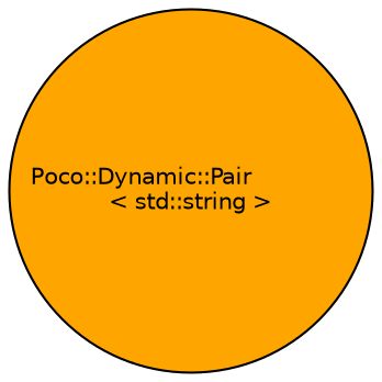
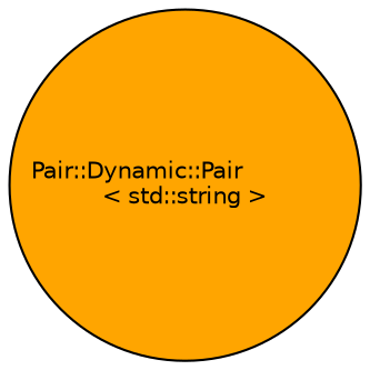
  digraph {
    rankdir=TB
-   n1 [color=black fillcolor=orange fontname=Helvetica fontsize=10 height=0.2 label="Poco::Dynamic::Pair\l\< std::string \>" shape=circle style=filled width=0.4]
+   n1 [color=black fillcolor=orange fontname=Helvetica fontsize=10 height=0.2 label="Pair::Dynamic::Pair\l\< std::string \>" shape=circle style=filled width=0.4]
  }
